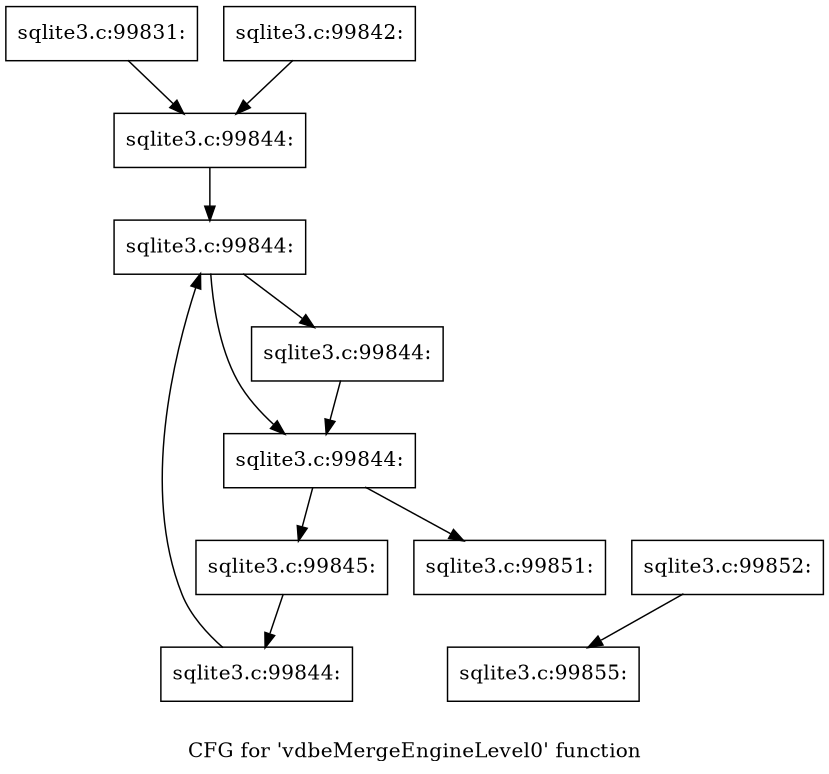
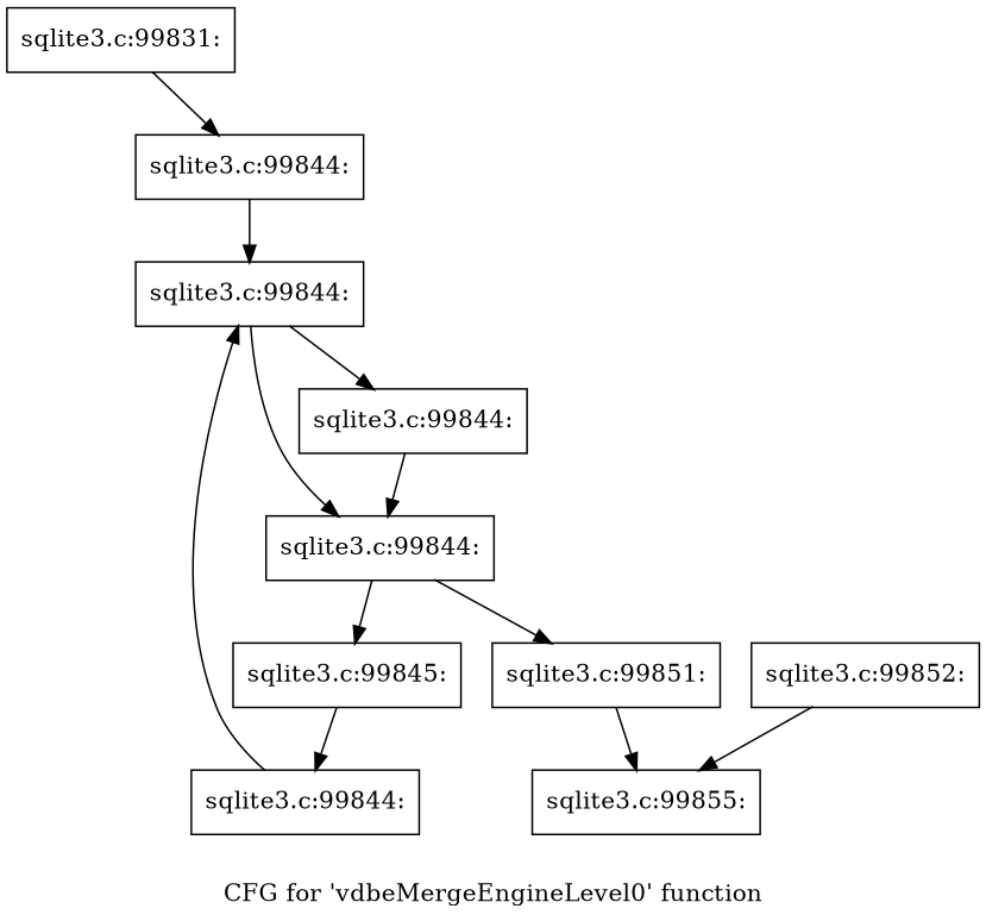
  digraph {
    label="CFG for 'vdbeMergeEngineLevel0' function"
    node [shape=record]
    n1 [label="{sqlite3.c:99831:}"]
    n2 [label="{sqlite3.c:99844:}"]
-   n3 [label="{sqlite3.c:99842:}"]
    n4 [label="{sqlite3.c:99844:}"]
    n5 [label="{sqlite3.c:99844:}"]
    n6 [label="{sqlite3.c:99844:}"]
    n7 [label="{sqlite3.c:99845:}"]
    n8 [label="{sqlite3.c:99851:}"]
    n9 [label="{sqlite3.c:99844:}"]
    n10 [label="{sqlite3.c:99855:}"]
    n11 [label="{sqlite3.c:99852:}"]
    n1 -> n2
    n2 -> n4
-   n3 -> n2
    n4 -> n5
    n4 -> n6
    n5 -> n6
    n6 -> n7
    n6 -> n8
    n7 -> n9
+   n8 -> n10
    n9 -> n4
    n11 -> n10
  }
